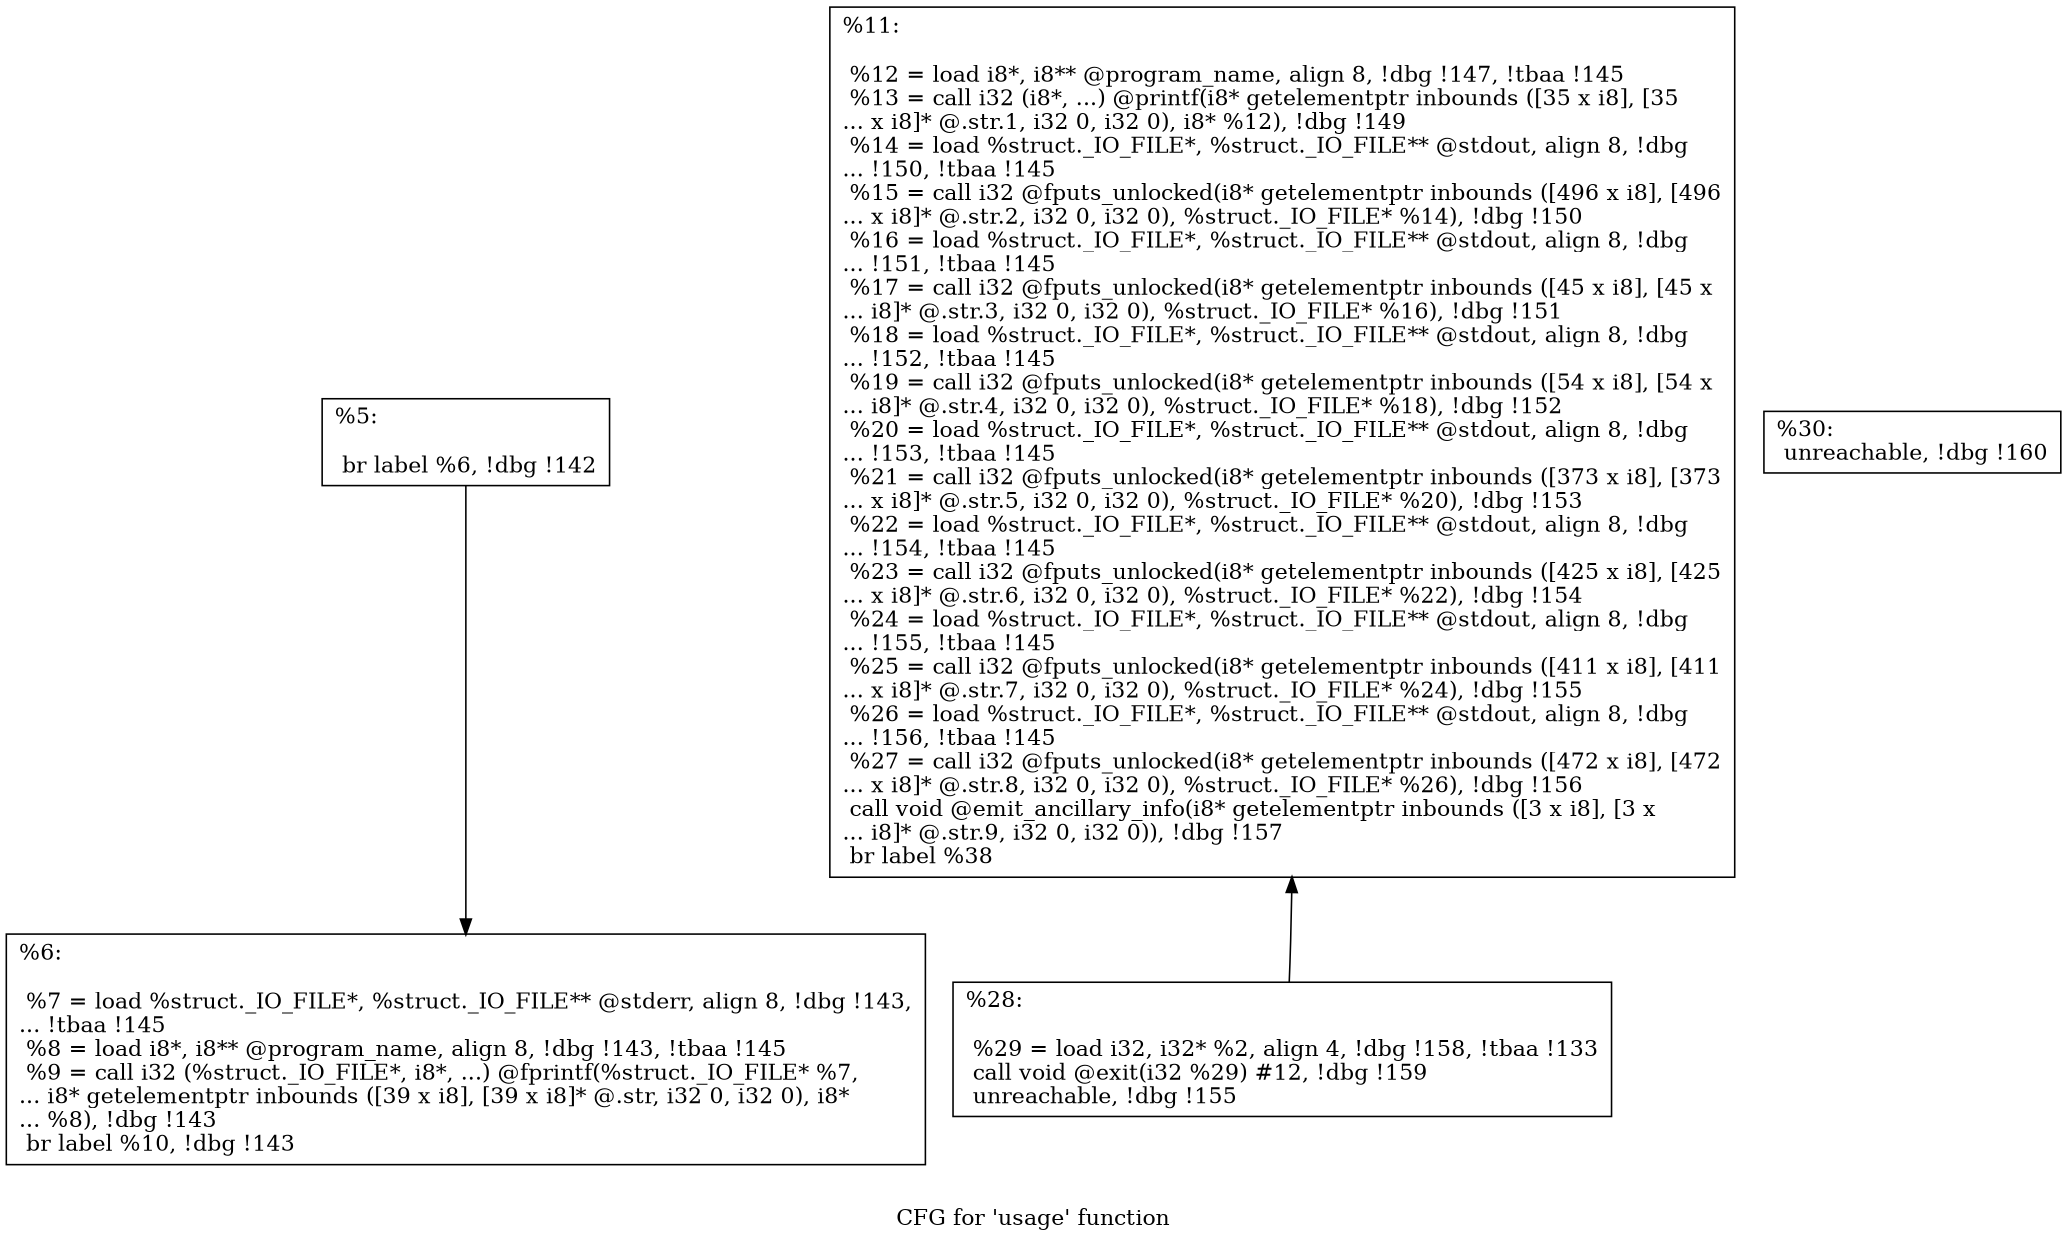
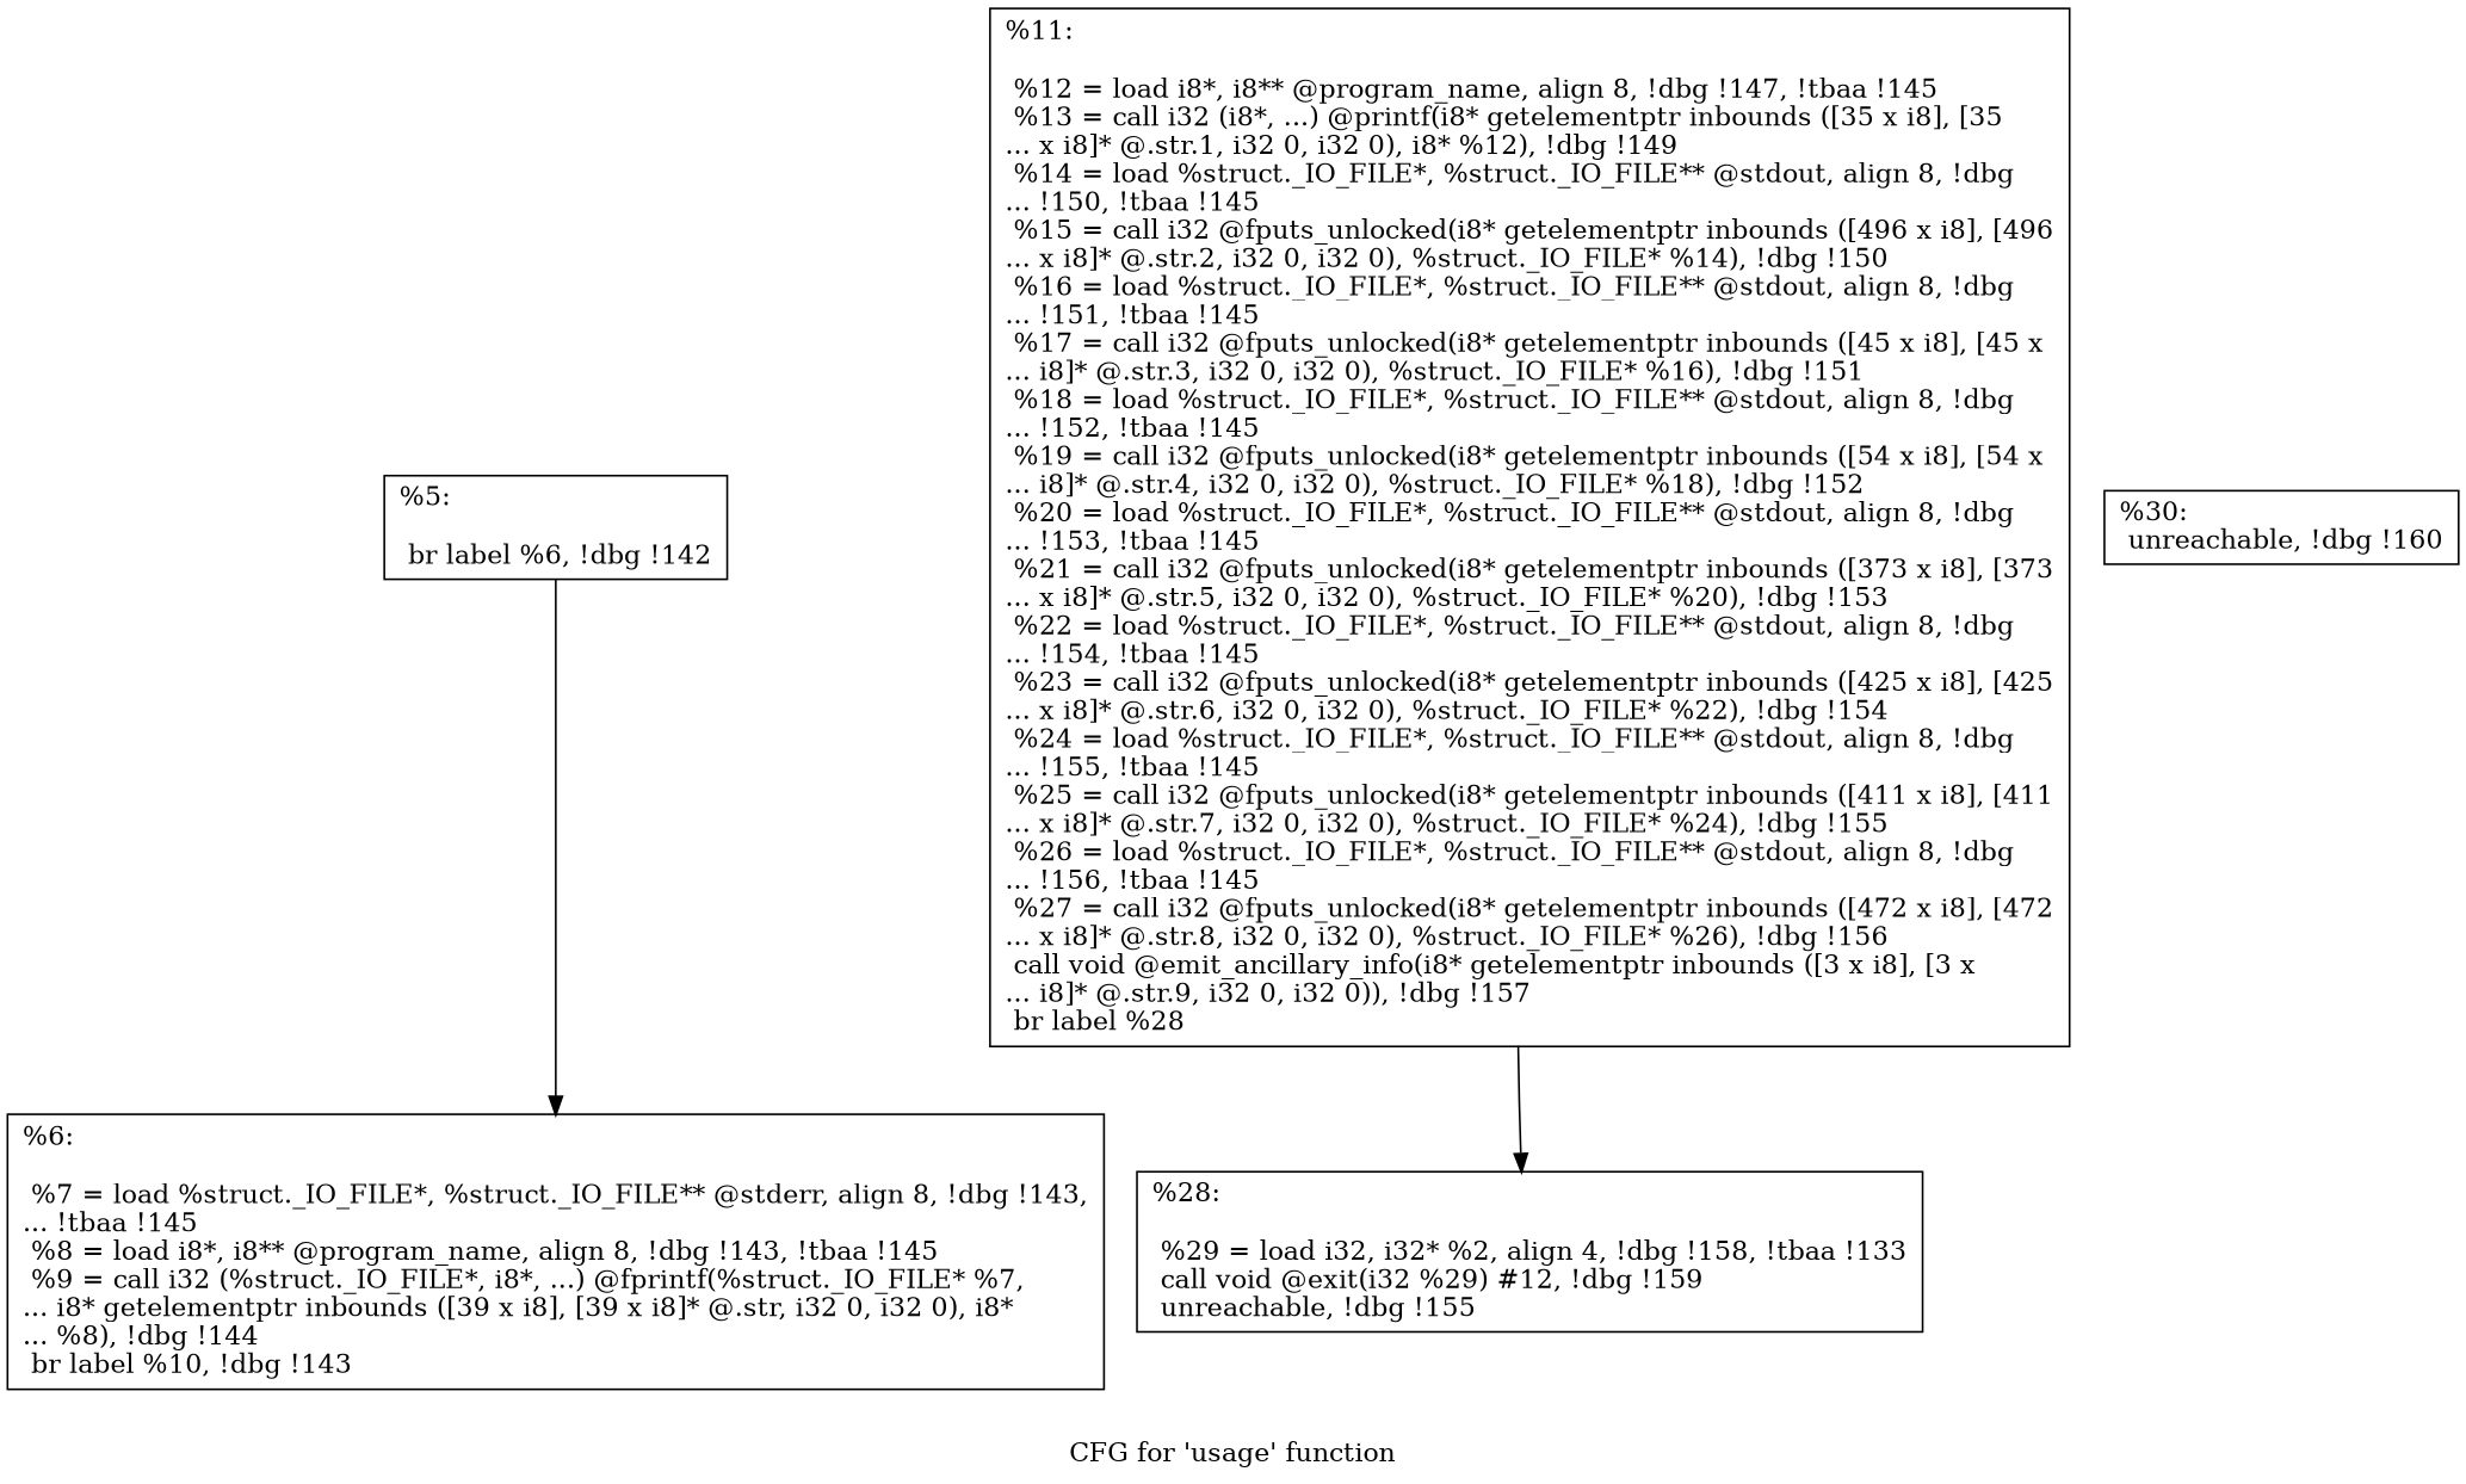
  digraph {
    label="CFG for 'usage' function"
    node [shape=record]
    n1 [label="{%5:\l\l  br label %6, !dbg !142\l}"]
-   n2 [label="{%6:\l\l  %7 = load %struct._IO_FILE*, %struct._IO_FILE** @stderr, align 8, !dbg !143,\l... !tbaa !145\l  %8 = load i8*, i8** @program_name, align 8, !dbg !143, !tbaa !145\l  %9 = call i32 (%struct._IO_FILE*, i8*, ...) @fprintf(%struct._IO_FILE* %7,\l... i8* getelementptr inbounds ([39 x i8], [39 x i8]* @.str, i32 0, i32 0), i8*\l... %8), !dbg !143\l  br label %10, !dbg !143\l}"]
-   n3 [label="{%11:\l\l  %12 = load i8*, i8** @program_name, align 8, !dbg !147, !tbaa !145\l  %13 = call i32 (i8*, ...) @printf(i8* getelementptr inbounds ([35 x i8], [35\l... x i8]* @.str.1, i32 0, i32 0), i8* %12), !dbg !149\l  %14 = load %struct._IO_FILE*, %struct._IO_FILE** @stdout, align 8, !dbg\l... !150, !tbaa !145\l  %15 = call i32 @fputs_unlocked(i8* getelementptr inbounds ([496 x i8], [496\l... x i8]* @.str.2, i32 0, i32 0), %struct._IO_FILE* %14), !dbg !150\l  %16 = load %struct._IO_FILE*, %struct._IO_FILE** @stdout, align 8, !dbg\l... !151, !tbaa !145\l  %17 = call i32 @fputs_unlocked(i8* getelementptr inbounds ([45 x i8], [45 x\l... i8]* @.str.3, i32 0, i32 0), %struct._IO_FILE* %16), !dbg !151\l  %18 = load %struct._IO_FILE*, %struct._IO_FILE** @stdout, align 8, !dbg\l... !152, !tbaa !145\l  %19 = call i32 @fputs_unlocked(i8* getelementptr inbounds ([54 x i8], [54 x\l... i8]* @.str.4, i32 0, i32 0), %struct._IO_FILE* %18), !dbg !152\l  %20 = load %struct._IO_FILE*, %struct._IO_FILE** @stdout, align 8, !dbg\l... !153, !tbaa !145\l  %21 = call i32 @fputs_unlocked(i8* getelementptr inbounds ([373 x i8], [373\l... x i8]* @.str.5, i32 0, i32 0), %struct._IO_FILE* %20), !dbg !153\l  %22 = load %struct._IO_FILE*, %struct._IO_FILE** @stdout, align 8, !dbg\l... !154, !tbaa !145\l  %23 = call i32 @fputs_unlocked(i8* getelementptr inbounds ([425 x i8], [425\l... x i8]* @.str.6, i32 0, i32 0), %struct._IO_FILE* %22), !dbg !154\l  %24 = load %struct._IO_FILE*, %struct._IO_FILE** @stdout, align 8, !dbg\l... !155, !tbaa !145\l  %25 = call i32 @fputs_unlocked(i8* getelementptr inbounds ([411 x i8], [411\l... x i8]* @.str.7, i32 0, i32 0), %struct._IO_FILE* %24), !dbg !155\l  %26 = load %struct._IO_FILE*, %struct._IO_FILE** @stdout, align 8, !dbg\l... !156, !tbaa !145\l  %27 = call i32 @fputs_unlocked(i8* getelementptr inbounds ([472 x i8], [472\l... x i8]* @.str.8, i32 0, i32 0), %struct._IO_FILE* %26), !dbg !156\l  call void @emit_ancillary_info(i8* getelementptr inbounds ([3 x i8], [3 x\l... i8]* @.str.9, i32 0, i32 0)), !dbg !157\l  br label %38\l}"]
+   n2 [label="{%6:\l\l  %7 = load %struct._IO_FILE*, %struct._IO_FILE** @stderr, align 8, !dbg !143,\l... !tbaa !145\l  %8 = load i8*, i8** @program_name, align 8, !dbg !143, !tbaa !145\l  %9 = call i32 (%struct._IO_FILE*, i8*, ...) @fprintf(%struct._IO_FILE* %7,\l... i8* getelementptr inbounds ([39 x i8], [39 x i8]* @.str, i32 0, i32 0), i8*\l... %8), !dbg !144\l  br label %10, !dbg !143\l}"]
+   n3 [label="{%11:\l\l  %12 = load i8*, i8** @program_name, align 8, !dbg !147, !tbaa !145\l  %13 = call i32 (i8*, ...) @printf(i8* getelementptr inbounds ([35 x i8], [35\l... x i8]* @.str.1, i32 0, i32 0), i8* %12), !dbg !149\l  %14 = load %struct._IO_FILE*, %struct._IO_FILE** @stdout, align 8, !dbg\l... !150, !tbaa !145\l  %15 = call i32 @fputs_unlocked(i8* getelementptr inbounds ([496 x i8], [496\l... x i8]* @.str.2, i32 0, i32 0), %struct._IO_FILE* %14), !dbg !150\l  %16 = load %struct._IO_FILE*, %struct._IO_FILE** @stdout, align 8, !dbg\l... !151, !tbaa !145\l  %17 = call i32 @fputs_unlocked(i8* getelementptr inbounds ([45 x i8], [45 x\l... i8]* @.str.3, i32 0, i32 0), %struct._IO_FILE* %16), !dbg !151\l  %18 = load %struct._IO_FILE*, %struct._IO_FILE** @stdout, align 8, !dbg\l... !152, !tbaa !145\l  %19 = call i32 @fputs_unlocked(i8* getelementptr inbounds ([54 x i8], [54 x\l... i8]* @.str.4, i32 0, i32 0), %struct._IO_FILE* %18), !dbg !152\l  %20 = load %struct._IO_FILE*, %struct._IO_FILE** @stdout, align 8, !dbg\l... !153, !tbaa !145\l  %21 = call i32 @fputs_unlocked(i8* getelementptr inbounds ([373 x i8], [373\l... x i8]* @.str.5, i32 0, i32 0), %struct._IO_FILE* %20), !dbg !153\l  %22 = load %struct._IO_FILE*, %struct._IO_FILE** @stdout, align 8, !dbg\l... !154, !tbaa !145\l  %23 = call i32 @fputs_unlocked(i8* getelementptr inbounds ([425 x i8], [425\l... x i8]* @.str.6, i32 0, i32 0), %struct._IO_FILE* %22), !dbg !154\l  %24 = load %struct._IO_FILE*, %struct._IO_FILE** @stdout, align 8, !dbg\l... !155, !tbaa !145\l  %25 = call i32 @fputs_unlocked(i8* getelementptr inbounds ([411 x i8], [411\l... x i8]* @.str.7, i32 0, i32 0), %struct._IO_FILE* %24), !dbg !155\l  %26 = load %struct._IO_FILE*, %struct._IO_FILE** @stdout, align 8, !dbg\l... !156, !tbaa !145\l  %27 = call i32 @fputs_unlocked(i8* getelementptr inbounds ([472 x i8], [472\l... x i8]* @.str.8, i32 0, i32 0), %struct._IO_FILE* %26), !dbg !156\l  call void @emit_ancillary_info(i8* getelementptr inbounds ([3 x i8], [3 x\l... i8]* @.str.9, i32 0, i32 0)), !dbg !157\l  br label %28\l}"]
    n4 [label="{%28:\l\l  %29 = load i32, i32* %2, align 4, !dbg !158, !tbaa !133\l  call void @exit(i32 %29) #12, !dbg !159\l  unreachable, !dbg !155\l}"]
    n5 [label="{%30:                                                  \l  unreachable, !dbg !160\l}"]
    n1 -> n2
-   n4 -> n3
+   n3 -> n4
  }
